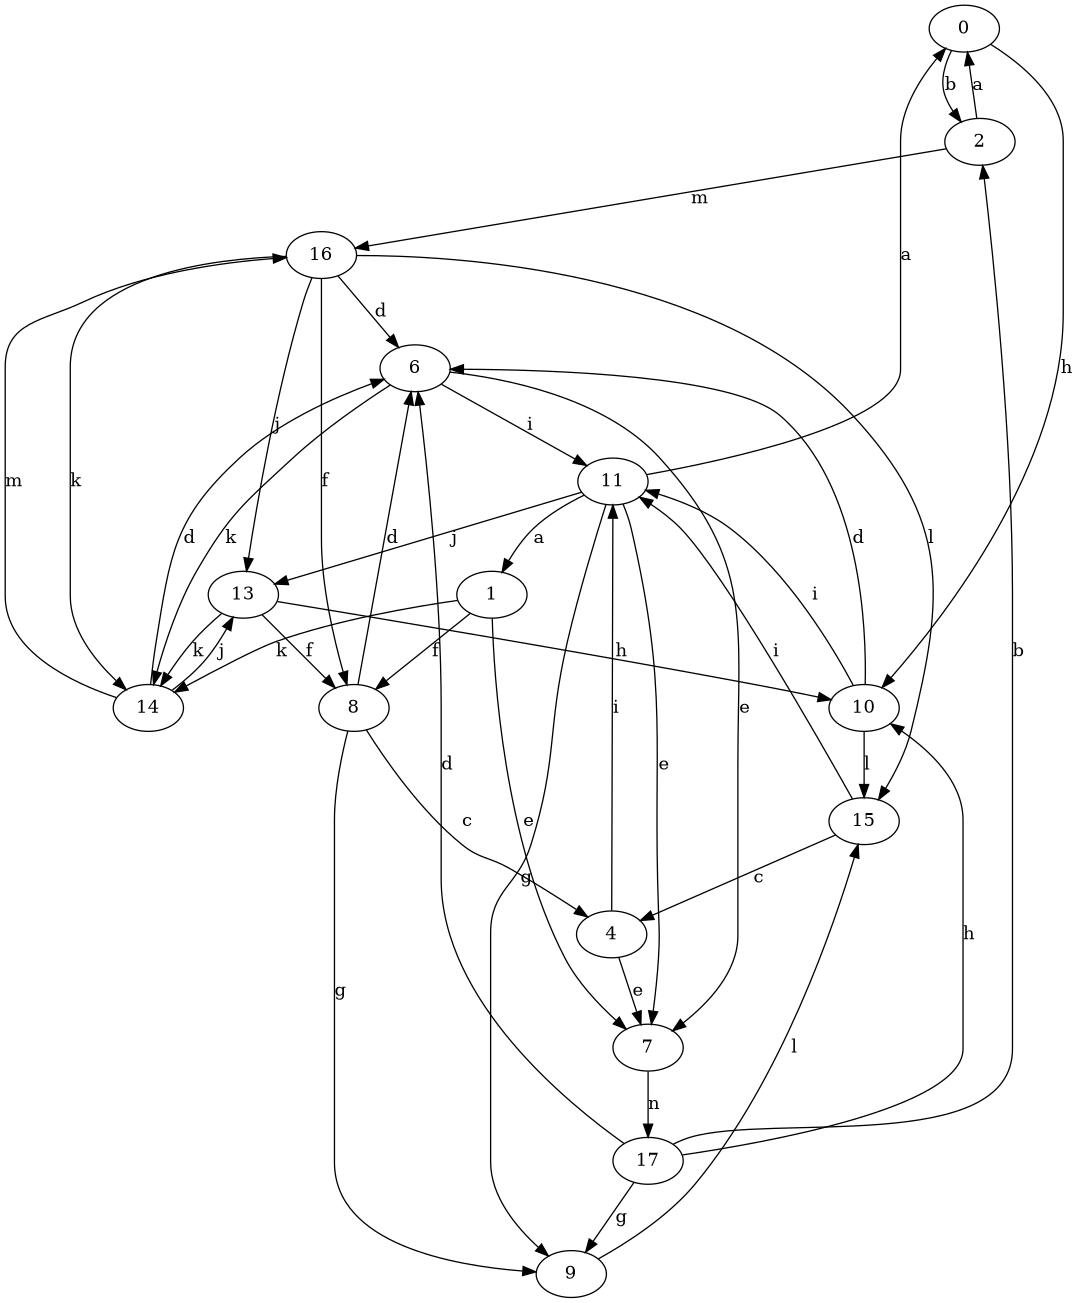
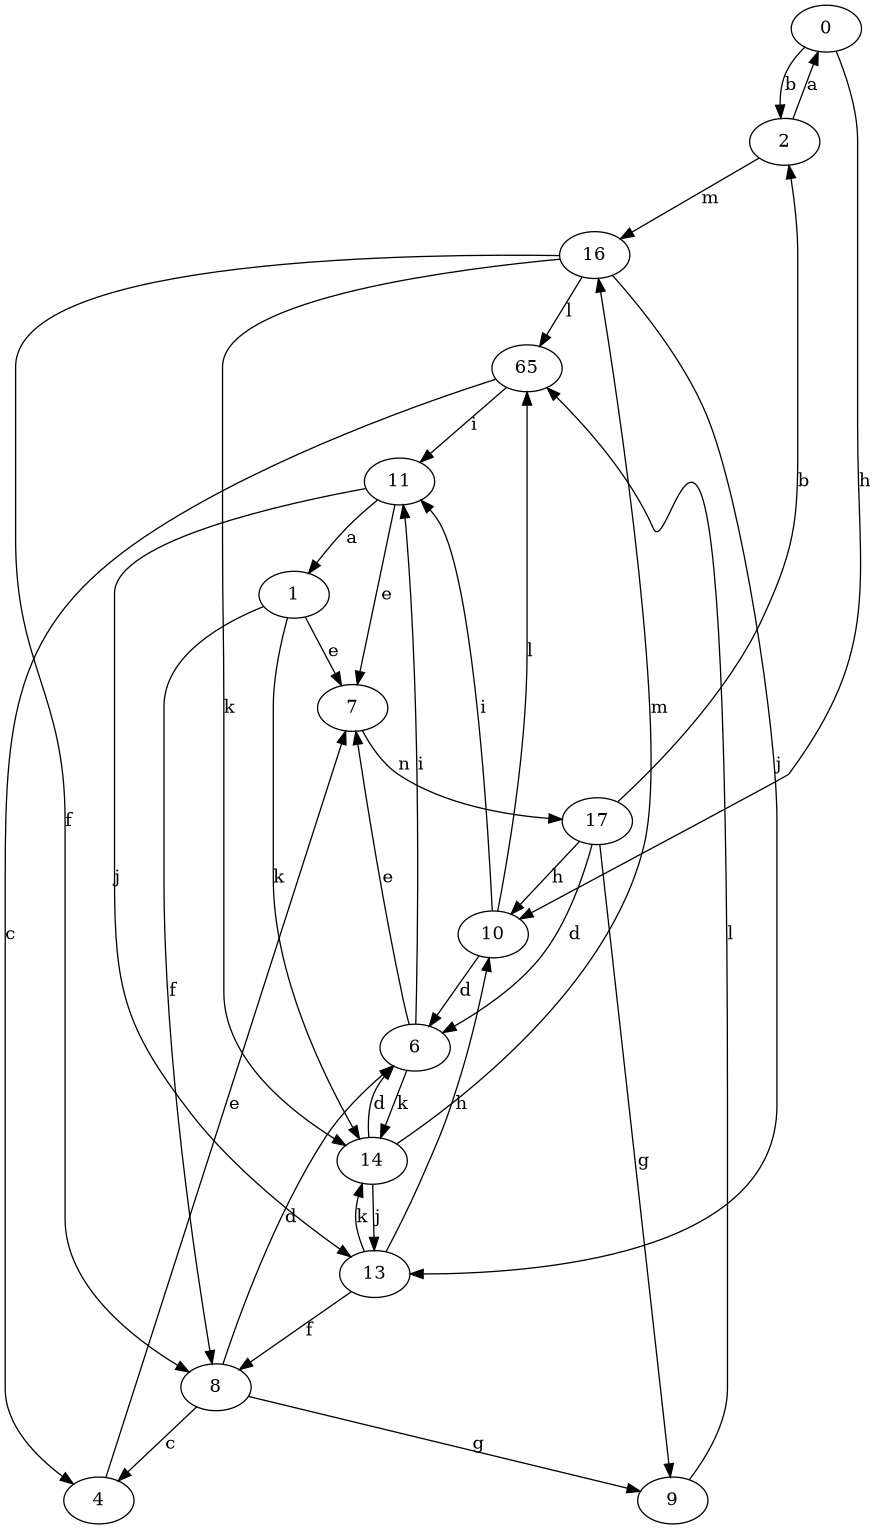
  strict digraph {
    0
    2
    10
    16
    11
    6
-   15
+   15 [label=65]
    1
    7
    8
    14
    17
    4
    9
    13
    0 -> 2 [label=b]
    0 -> 10 [label=h]
    2 -> 0 [label=a]
    2 -> 16 [label=m]
    10 -> 11 [label=i]
    10 -> 6 [label=d]
    10 -> 15 [label=l]
-   16 -> 6 [label=d]
    16 -> 15 [label=l]
    16 -> 8 [label=f]
    16 -> 14 [label=k]
    16 -> 13 [label=j]
-   11 -> 0 [label=a]
    11 -> 1 [label=a]
    11 -> 7 [label=e]
-   11 -> 9 [label=g]
    11 -> 13 [label=j]
    6 -> 11 [label=i]
    6 -> 7 [label=e]
    6 -> 14 [label=k]
    15 -> 11 [label=i]
    15 -> 4 [label=c]
    1 -> 7 [label=e]
    1 -> 8 [label=f]
    1 -> 14 [label=k]
    7 -> 17 [label=n]
    8 -> 6 [label=d]
    8 -> 4 [label=c]
    8 -> 9 [label=g]
    14 -> 16 [label=m]
    14 -> 6 [label=d]
    14 -> 13 [label=j]
    17 -> 2 [label=b]
    17 -> 10 [label=h]
    17 -> 6 [label=d]
    17 -> 9 [label=g]
-   4 -> 11 [label=i]
    4 -> 7 [label=e]
    9 -> 15 [label=l]
    13 -> 10 [label=h]
    13 -> 8 [label=f]
    13 -> 14 [label=k]
  }
